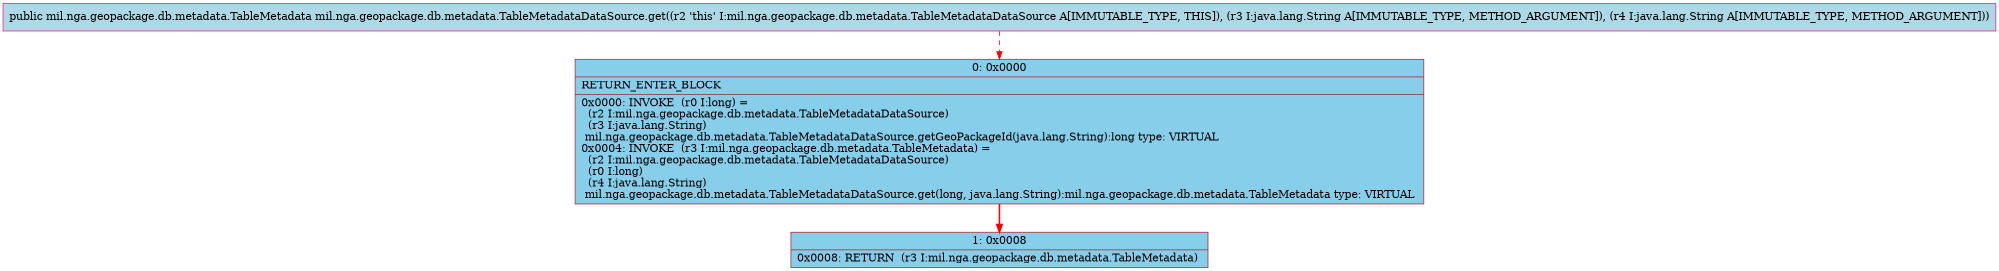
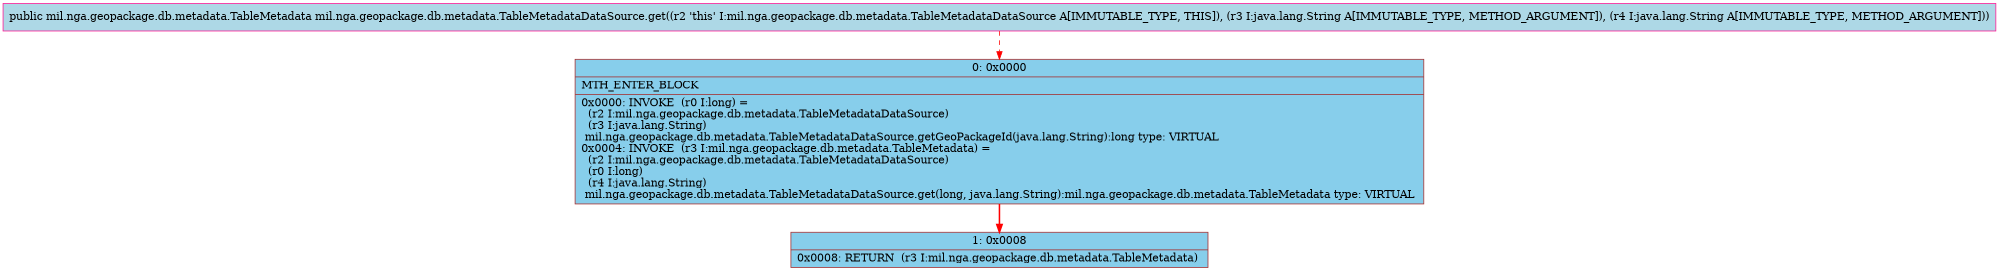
  digraph {
    node [shape=record style=filled fillcolor=skyblue color=brown]
    edge [color=red]
-   n1 [label="{0\:\ 0x0000|RETURN_ENTER_BLOCK\l|0x0000: INVOKE  (r0 I:long) = \l  (r2 I:mil.nga.geopackage.db.metadata.TableMetadataDataSource)\l  (r3 I:java.lang.String)\l mil.nga.geopackage.db.metadata.TableMetadataDataSource.getGeoPackageId(java.lang.String):long type: VIRTUAL \l0x0004: INVOKE  (r3 I:mil.nga.geopackage.db.metadata.TableMetadata) = \l  (r2 I:mil.nga.geopackage.db.metadata.TableMetadataDataSource)\l  (r0 I:long)\l  (r4 I:java.lang.String)\l mil.nga.geopackage.db.metadata.TableMetadataDataSource.get(long, java.lang.String):mil.nga.geopackage.db.metadata.TableMetadata type: VIRTUAL \l}"]
+   n1 [label="{0\:\ 0x0000|MTH_ENTER_BLOCK\l|0x0000: INVOKE  (r0 I:long) = \l  (r2 I:mil.nga.geopackage.db.metadata.TableMetadataDataSource)\l  (r3 I:java.lang.String)\l mil.nga.geopackage.db.metadata.TableMetadataDataSource.getGeoPackageId(java.lang.String):long type: VIRTUAL \l0x0004: INVOKE  (r3 I:mil.nga.geopackage.db.metadata.TableMetadata) = \l  (r2 I:mil.nga.geopackage.db.metadata.TableMetadataDataSource)\l  (r0 I:long)\l  (r4 I:java.lang.String)\l mil.nga.geopackage.db.metadata.TableMetadataDataSource.get(long, java.lang.String):mil.nga.geopackage.db.metadata.TableMetadata type: VIRTUAL \l}"]
    n2 [label="{1\:\ 0x0008|0x0008: RETURN  (r3 I:mil.nga.geopackage.db.metadata.TableMetadata) \l}"]
    n3 [label="{public mil.nga.geopackage.db.metadata.TableMetadata mil.nga.geopackage.db.metadata.TableMetadataDataSource.get((r2 'this' I:mil.nga.geopackage.db.metadata.TableMetadataDataSource A[IMMUTABLE_TYPE, THIS]), (r3 I:java.lang.String A[IMMUTABLE_TYPE, METHOD_ARGUMENT]), (r4 I:java.lang.String A[IMMUTABLE_TYPE, METHOD_ARGUMENT])) }" fillcolor=lightblue color=deeppink]
    n1 -> n2 [style=bold]
    n3 -> n1 [style=dashed]
  }
